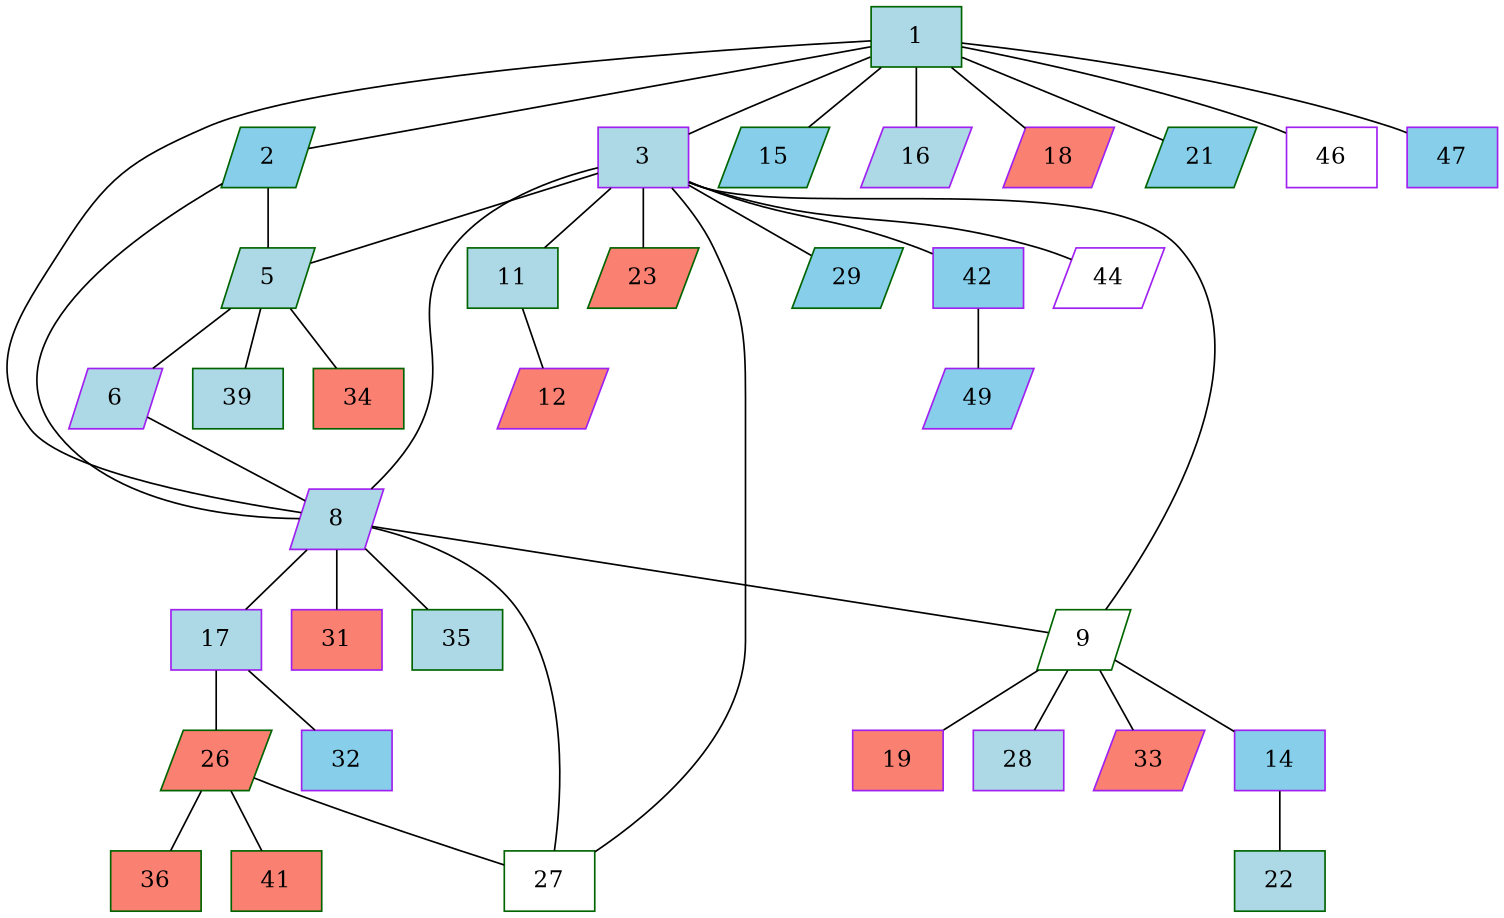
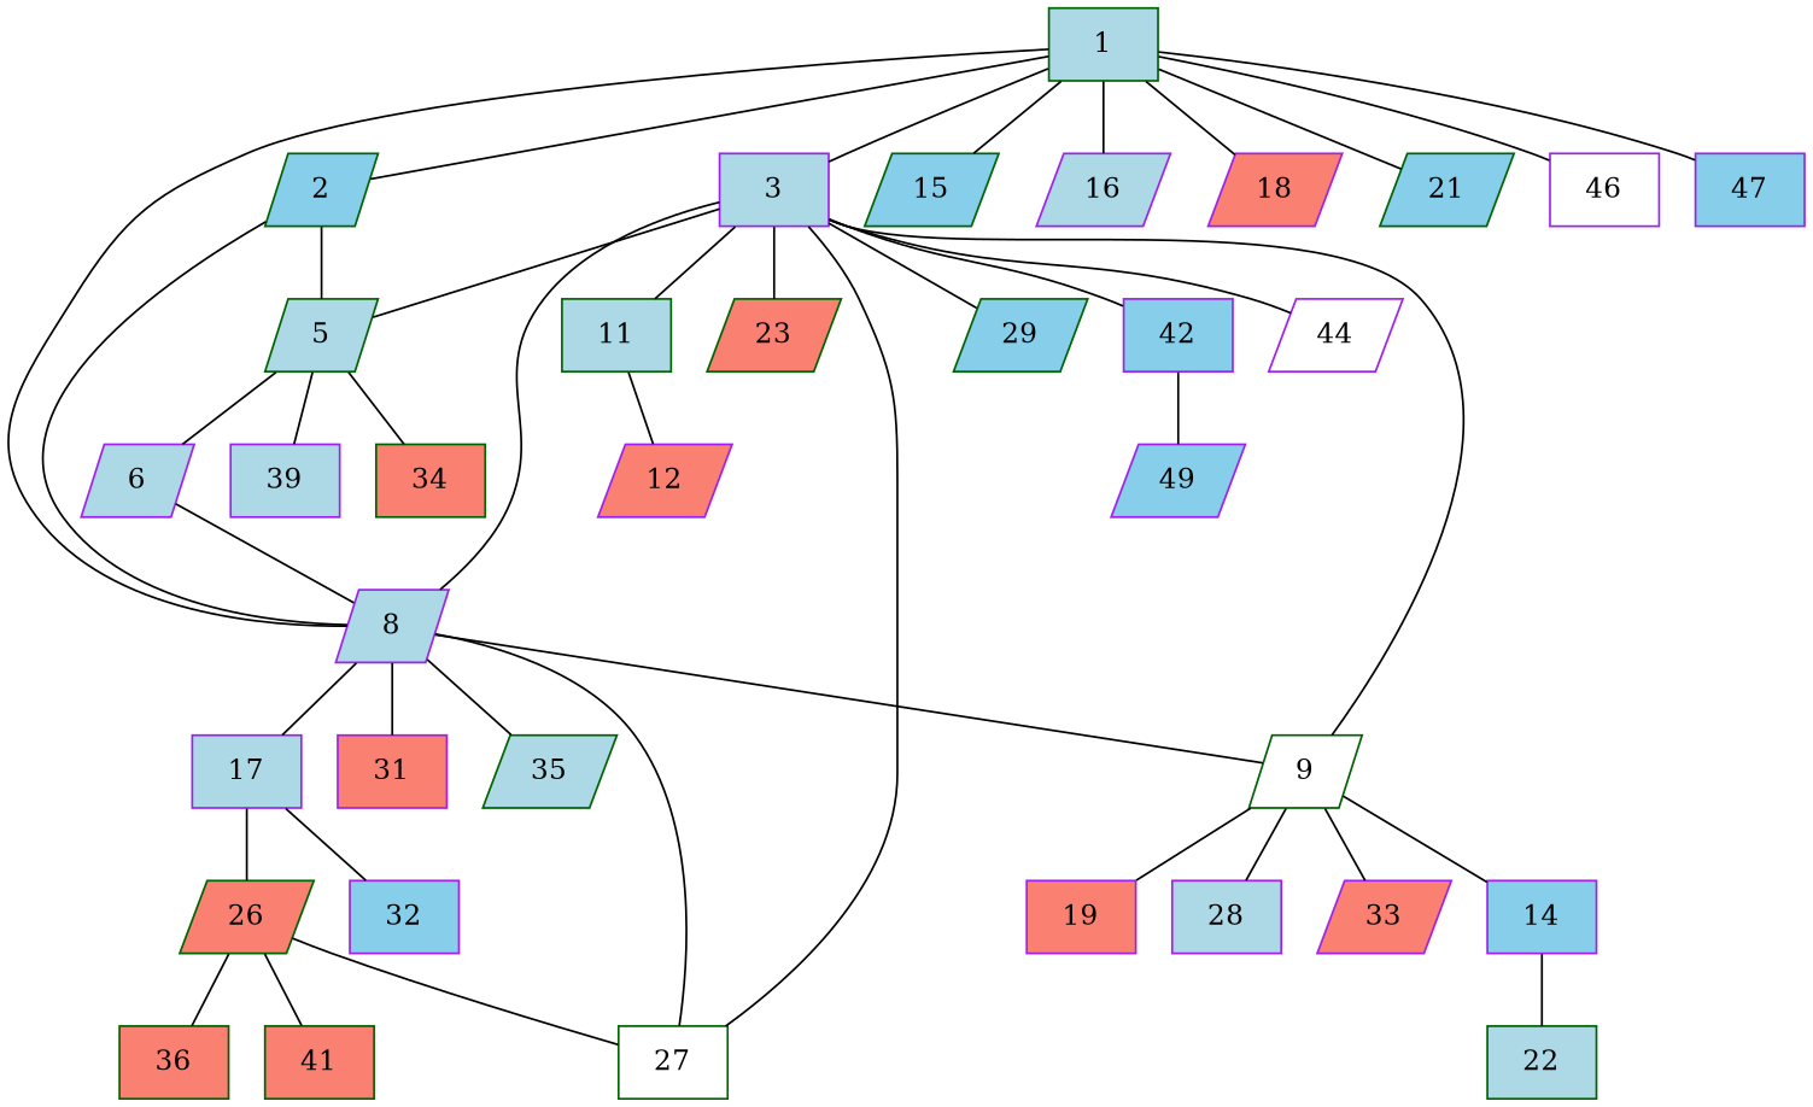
  graph {
    node [color=purple fillcolor=lightblue shape=box style=filled]
    1 [color=darkgreen super="+30"]
    2 [color=darkgreen fillcolor=skyblue shape=parallelogram super="+7"]
    3 [super="+4"]
    8 [shape=parallelogram super="+10"]
    15 [color=darkgreen fillcolor=skyblue shape=parallelogram super="+38"]
    16 [shape=parallelogram]
    18 [fillcolor=salmon shape=parallelogram super="+48"]
    21 [color=darkgreen fillcolor=skyblue shape=parallelogram super="+37"]
    46 [fillcolor=white]
    47 [fillcolor=skyblue]
    5 [color=darkgreen shape=parallelogram super="+13"]
    9 [color=darkgreen fillcolor=white shape=parallelogram super="+20"]
    11 [color=darkgreen super="+24"]
    23 [color=darkgreen fillcolor=salmon shape=parallelogram super="+45"]
    27 [color=darkgreen fillcolor=white]
    29 [color=darkgreen fillcolor=skyblue shape=parallelogram]
    42 [fillcolor=skyblue]
    44 [fillcolor=white shape=parallelogram]
    17
    31 [fillcolor=salmon]
-   35 [color=darkgreen]
+   35 [color=darkgreen shape=parallelogram]
    6 [shape=parallelogram super="+25"]
    34 [color=darkgreen fillcolor=salmon]
-   39 [color=darkgreen]
+   39
    14 [fillcolor=skyblue super="+43"]
    19 [fillcolor=salmon]
    28
    33 [fillcolor=salmon shape=parallelogram]
    12 [fillcolor=salmon shape=parallelogram]
    49 [fillcolor=skyblue shape=parallelogram]
    26 [color=darkgreen fillcolor=salmon shape=parallelogram super="+40"]
    32 [fillcolor=skyblue]
    22 [color=darkgreen]
    36 [color=darkgreen fillcolor=salmon]
    41 [color=darkgreen fillcolor=salmon]
    1 -- 2
    1 -- 3
    1 -- 8
    1 -- 15
    1 -- 16
    1 -- 18
    1 -- 21
    1 -- 46
    1 -- 47
    2 -- 8
    2 -- 5 [weight=2]
    3 -- 8
    3 -- 5
    3 -- 9
    3 -- 11
    3 -- 23
    3 -- 27
    3 -- 29
    3 -- 42
    3 -- 44
    8 -- 9
    8 -- 27
    8 -- 17
    8 -- 31
    8 -- 35
    5 -- 6
    5 -- 34
    5 -- 39
    9 -- 14
    9 -- 19
    9 -- 28
    9 -- 33
    11 -- 12
    42 -- 49
    17 -- 26
    17 -- 32
    6 -- 8
    14 -- 22
    26 -- 27
    26 -- 36
    26 -- 41
  }
